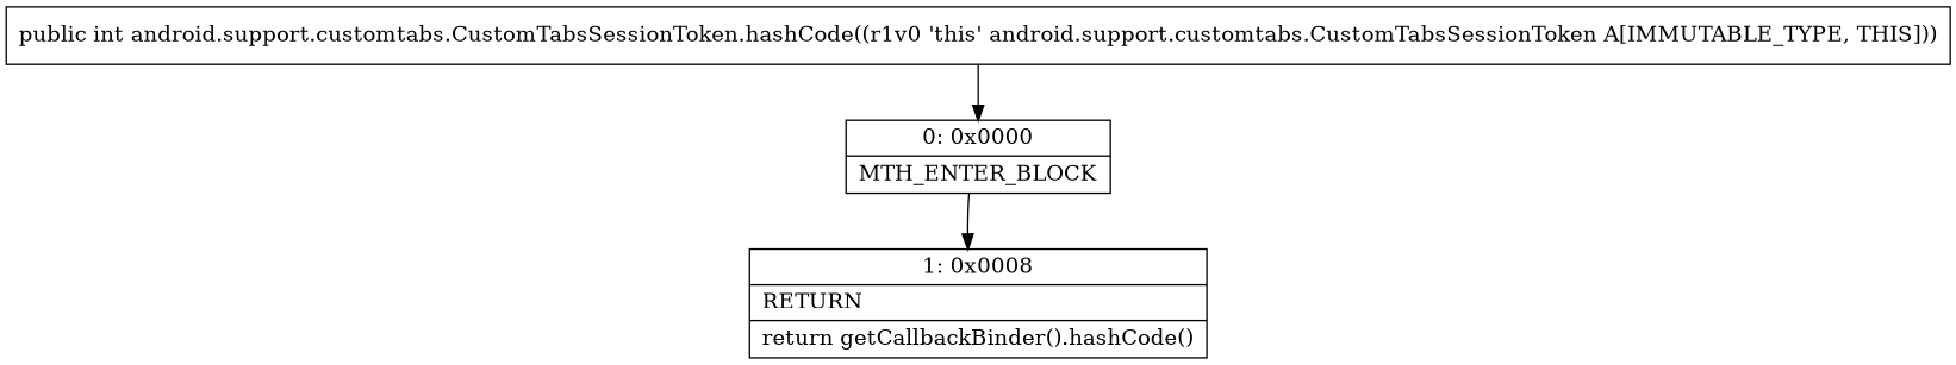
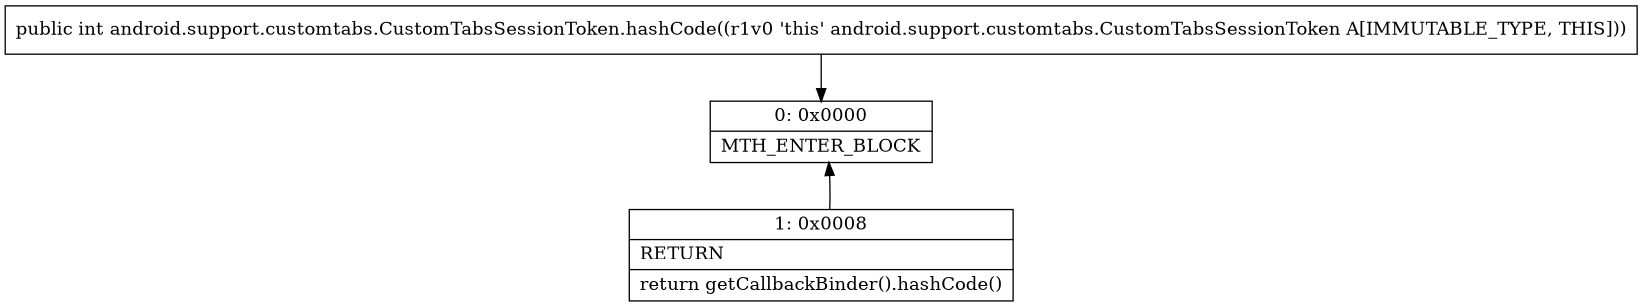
  digraph {
    node [shape=record]
    n1 [label="{0\:\ 0x0000|MTH_ENTER_BLOCK\l}"]
    n2 [label="{1\:\ 0x0008|RETURN\l|return getCallbackBinder().hashCode()\l}"]
    n3 [label="{public int android.support.customtabs.CustomTabsSessionToken.hashCode((r1v0 'this' android.support.customtabs.CustomTabsSessionToken A[IMMUTABLE_TYPE, THIS])) }"]
-   n1 -> n2
+   n2 -> n1
    n3 -> n1
  }
